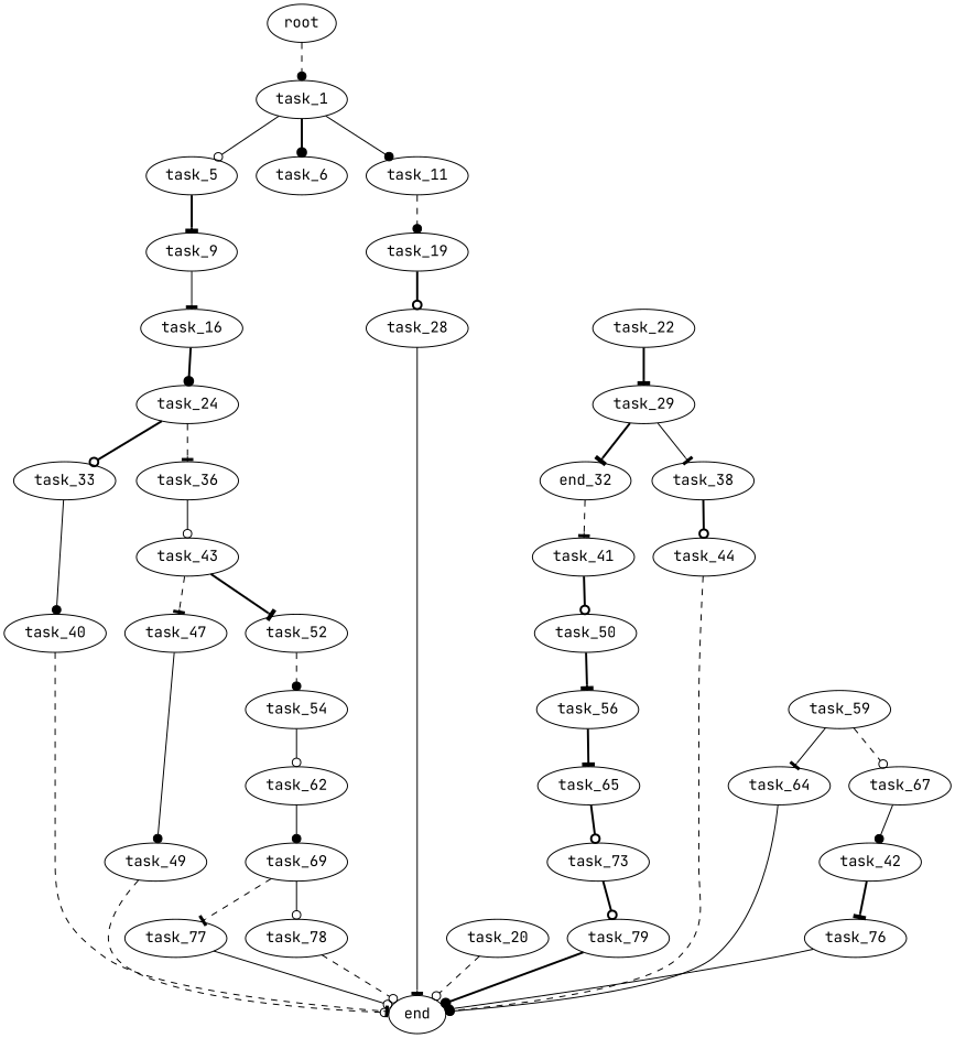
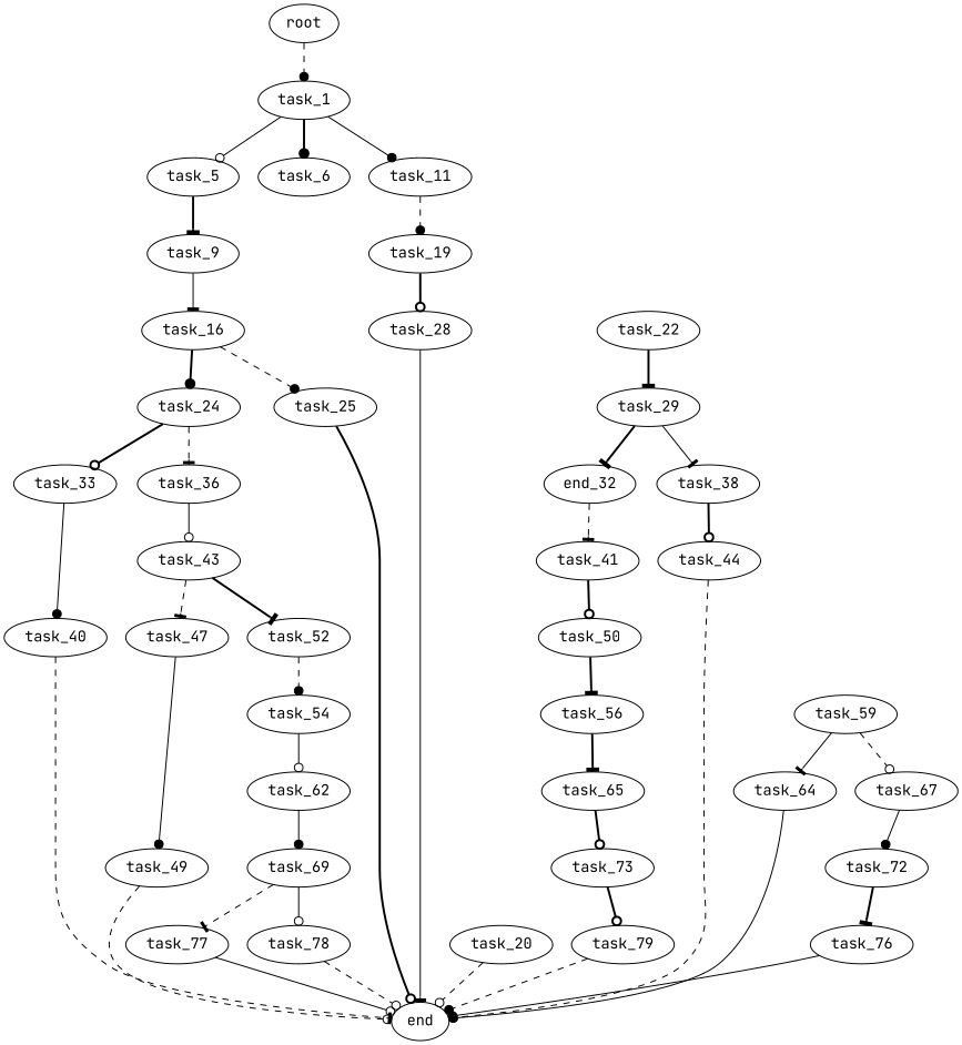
  digraph {
    fontname="JetBrains Mono"
    node [fontname="JetBrains Mono"]
    edge [arrowhead=odot fontname="JetBrains Mono" style=solid]
    root
    task_1
    task_5
    task_6
    task_11
    task_9
    task_19
    task_16
    task_28
    task_24
+   task_25
    task_20
    end
    task_22
    task_29
    task_33
    task_36
    n18 [label=end_32]
    task_38
    task_40
    task_43
    task_41
    task_44
    task_47
    task_52
    task_50
    task_56
    task_49
    task_54
    task_65
    task_62
    task_59
    task_64
    task_67
    task_73
    task_69
    task_77
    task_78
-   task_72 [label=task_42]
+   task_72
    task_79
    task_76
    root -> task_1 [arrowhead=dot style=dashed]
    task_1 -> task_5
    task_1 -> task_6 [arrowhead=dot style=bold]
    task_1 -> task_11 [arrowhead=dot]
    task_5 -> task_9 [arrowhead=tee style=bold]
    task_11 -> task_19 [arrowhead=dot style=dashed]
    task_9 -> task_16 [arrowhead=tee]
    task_19 -> task_28 [style=bold]
    task_16 -> task_24 [arrowhead=dot style=bold]
+   task_16 -> task_25 [arrowhead=dot style=dashed]
    task_28 -> end [arrowhead=tee]
    task_24 -> task_33 [style=bold]
    task_24 -> task_36 [arrowhead=tee style=dashed]
+   task_25 -> end [style=bold]
    task_20 -> end [style=dashed]
    task_22 -> task_29 [arrowhead=tee style=bold]
    task_29 -> n18 [arrowhead=tee style=bold]
    task_29 -> task_38 [arrowhead=tee]
    task_33 -> task_40 [arrowhead=dot]
    task_36 -> task_43
    n18 -> task_41 [arrowhead=tee style=dashed]
    task_38 -> task_44 [style=bold]
    task_40 -> end [arrowhead=tee style=dashed]
    task_43 -> task_47 [arrowhead=tee style=dashed]
    task_43 -> task_52 [arrowhead=tee style=bold]
    task_41 -> task_50 [style=bold]
    task_44 -> end [arrowhead=dot style=dashed]
    task_47 -> task_49 [arrowhead=dot]
    task_52 -> task_54 [arrowhead=dot style=dashed]
    task_50 -> task_56 [arrowhead=tee style=bold]
    task_56 -> task_65 [arrowhead=tee style=bold]
    task_49 -> end [style=dashed]
    task_54 -> task_62
    task_65 -> task_73 [style=bold]
    task_62 -> task_69 [arrowhead=dot]
    task_59 -> task_64 [arrowhead=tee]
    task_59 -> task_67 [style=dashed]
    task_64 -> end [arrowhead=dot]
    task_67 -> task_72 [arrowhead=dot]
    task_73 -> task_79 [style=bold]
    task_69 -> task_77 [arrowhead=tee style=dashed]
    task_69 -> task_78
    task_77 -> end
    task_78 -> end [style=dashed]
    task_72 -> task_76 [arrowhead=tee style=bold]
-   task_79 -> end [arrowhead=dot style=bold]
+   task_79 -> end [arrowhead=dot style=dashed]
    task_76 -> end [arrowhead=dot]
  }
